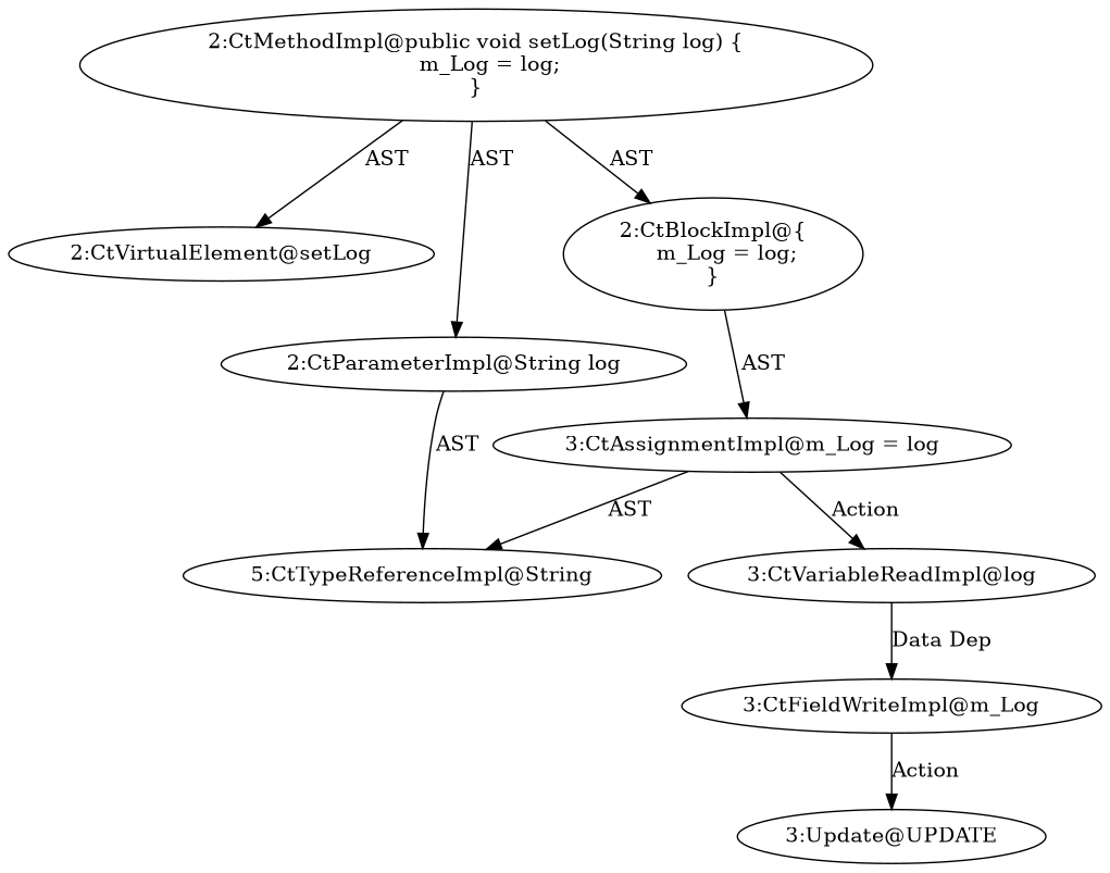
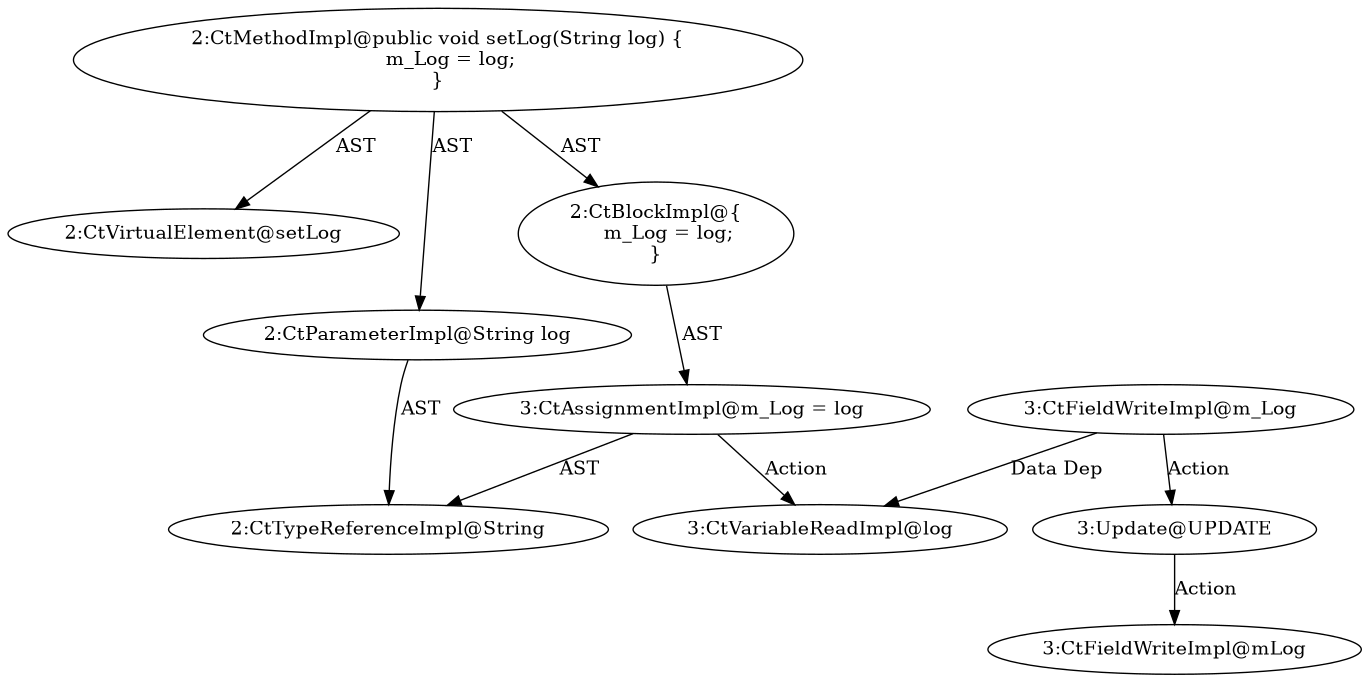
  digraph {
    node [shape=ellipse]
    n1 [label="2:CtVirtualElement@setLog"]
    n2 [label="2:CtParameterImpl@String log"]
-   n3 [label="5:CtTypeReferenceImpl@String"]
+   n3 [label="2:CtTypeReferenceImpl@String"]
    n4 [label="3:CtFieldWriteImpl@m_Log"]
    n5 [label="3:Update@UPDATE"]
+   n6 [label="3:CtFieldWriteImpl@mLog"]
    n7 [label="3:CtVariableReadImpl@log"]
    n8 [label="3:CtAssignmentImpl@m_Log = log"]
    n9 [label="2:CtBlockImpl@\{\n    m_Log = log;\n\}"]
    n10 [label="2:CtMethodImpl@public void setLog(String log) \{\n    m_Log = log;\n\}"]
    n2 -> n3 [label=AST]
    n4 -> n5 [label=Action]
-   n7 -> n4 [label="Data Dep"]
+   n5 -> n6 [label=Action]
+   n4 -> n7 [label="Data Dep"]
    n8 -> n3 [label=AST]
    n8 -> n7 [label=Action]
    n9 -> n8 [label=AST]
    n10 -> n1 [label=AST]
    n10 -> n2 [label=AST]
    n10 -> n9 [label=AST]
  }
